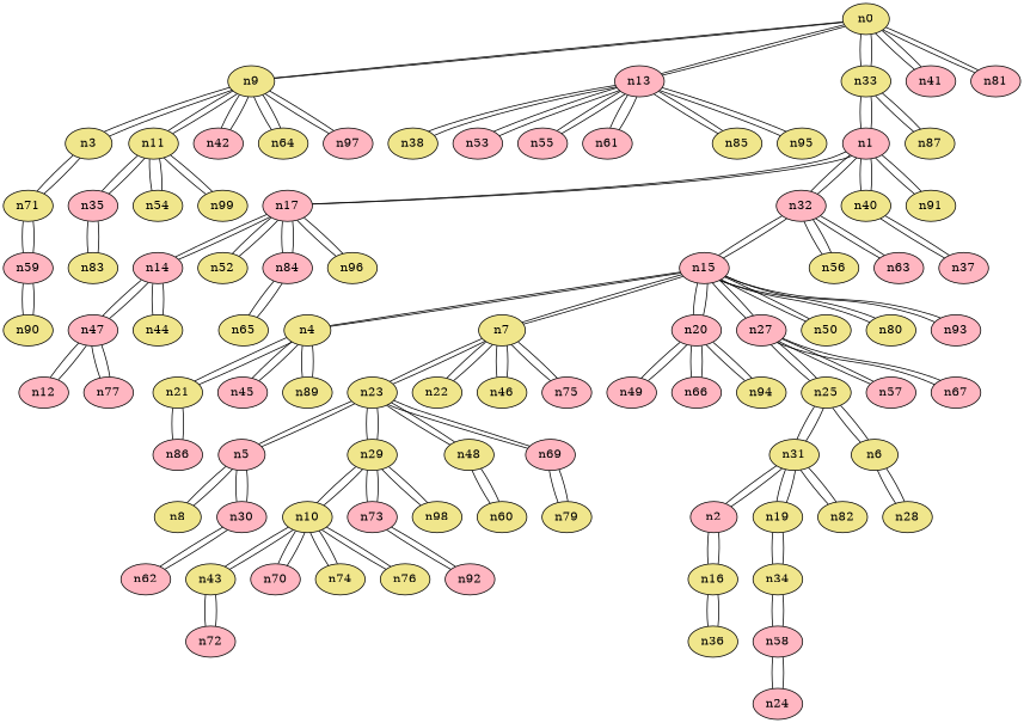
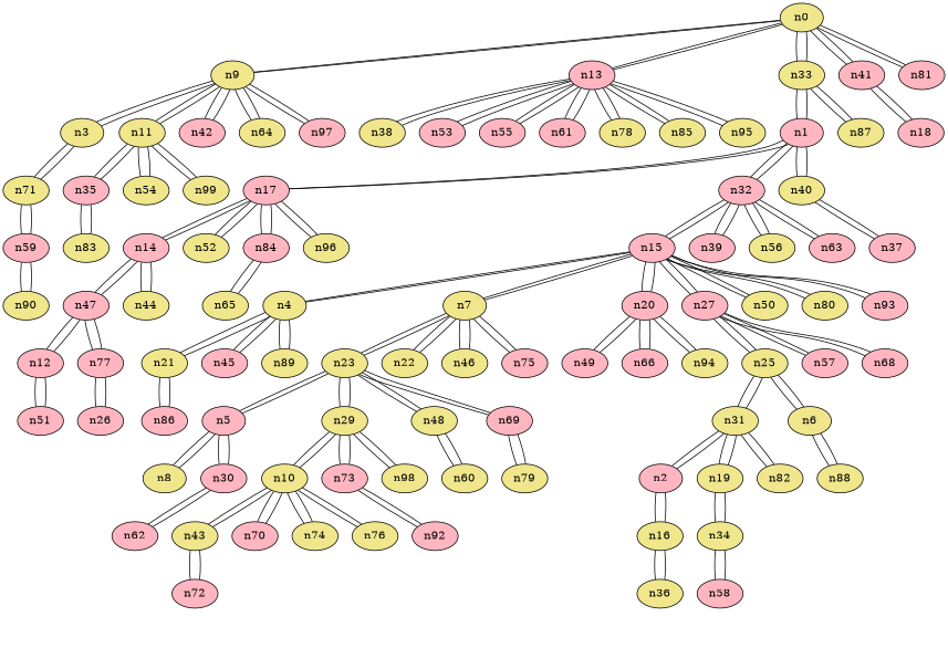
  graph {
    node [fillcolor=khaki style=filled]
    n0
    n9
    n13 [fillcolor=lightpink]
    n33
    n41 [fillcolor=lightpink]
    n81 [fillcolor=lightpink]
    n3
    n11
    n42 [fillcolor=lightpink]
    n64
    n97 [fillcolor=lightpink]
    n38
    n53 [fillcolor=lightpink]
    n55 [fillcolor=lightpink]
    n61 [fillcolor=lightpink]
+   n78
    n85
    n95
    n1 [fillcolor=lightpink]
    n87
+   n18 [fillcolor=lightpink]
    n17 [fillcolor=lightpink]
    n32 [fillcolor=lightpink]
    n40
-   n91
    n14 [fillcolor=lightpink]
    n52
    n84 [fillcolor=lightpink]
    n96
    n15 [fillcolor=lightpink]
+   n39 [fillcolor=lightpink]
    n56
    n63 [fillcolor=lightpink]
    n37 [fillcolor=lightpink]
    n2 [fillcolor=lightpink]
    n16
    n31
    n36
    n25
    n19
    n82
    n71
    n59 [fillcolor=lightpink]
    n4
    n21
    n45 [fillcolor=lightpink]
    n89
    n7
    n20 [fillcolor=lightpink]
    n27 [fillcolor=lightpink]
    n50
    n80
    n93 [fillcolor=lightpink]
    n86 [fillcolor=lightpink]
    n5 [fillcolor=lightpink]
    n8
    n23
    n30 [fillcolor=lightpink]
    n29
    n48
    n69 [fillcolor=lightpink]
    n62 [fillcolor=lightpink]
    n6
-   n88 [label=n28]
+   n88
    n22
    n46
    n75 [fillcolor=lightpink]
    n35 [fillcolor=lightpink]
    n54
    n99
    n10
    n43
    n70 [fillcolor=lightpink]
    n74
    n76
    n73 [fillcolor=lightpink]
    n98
    n72 [fillcolor=lightpink]
    n83
    n12 [fillcolor=lightpink]
    n47 [fillcolor=lightpink]
+   n51 [fillcolor=lightpink]
    n77 [fillcolor=lightpink]
    n44
    n49 [fillcolor=lightpink]
    n66 [fillcolor=lightpink]
    n94
    n57 [fillcolor=lightpink]
-   n68 [fillcolor=lightpink label=n67]
+   n68 [fillcolor=lightpink]
    n65
    n34
    n58 [fillcolor=lightpink]
    n60
    n79
-   n24 [fillcolor=lightpink]
+   n26 [fillcolor=lightpink]
    n92 [fillcolor=lightpink]
    n90
    n0 -- n9
    n0 -- n13
    n0 -- n33
    n0 -- n41
    n0 -- n81
    n9 -- n0
    n9 -- n3
    n9 -- n11
    n9 -- n42
    n9 -- n64
    n9 -- n97
    n13 -- n0
    n13 -- n38
    n13 -- n53
    n13 -- n55
    n13 -- n61
+   n13 -- n78
    n13 -- n85
    n13 -- n95
    n33 -- n0
    n33 -- n1
    n33 -- n87
    n41 -- n0
+   n41 -- n18
    n81 -- n0
    n3 -- n9
    n3 -- n71
    n11 -- n9
    n11 -- n35
    n11 -- n54
    n11 -- n99
    n42 -- n9
    n64 -- n9
    n97 -- n9
    n38 -- n13
    n53 -- n13
    n55 -- n13
    n61 -- n13
+   n78 -- n13
    n85 -- n13
    n95 -- n13
    n1 -- n33
    n1 -- n17
    n1 -- n32
    n1 -- n40
-   n1 -- n91
    n87 -- n33
+   n18 -- n41
    n17 -- n1
    n17 -- n14
    n17 -- n52
    n17 -- n84
    n17 -- n96
    n32 -- n1
    n32 -- n15
+   n32 -- n39
    n32 -- n56
    n32 -- n63
    n40 -- n1
    n40 -- n37
-   n91 -- n1
    n14 -- n17
    n14 -- n47
    n14 -- n44
    n52 -- n17
    n84 -- n17
    n84 -- n65
    n96 -- n17
    n15 -- n32
    n15 -- n4
    n15 -- n7
    n15 -- n20
    n15 -- n27
    n15 -- n50
    n15 -- n80
    n15 -- n93
+   n39 -- n32
    n56 -- n32
    n63 -- n32
    n37 -- n40
    n2 -- n16
    n2 -- n31
    n16 -- n2
    n16 -- n36
    n31 -- n2
    n31 -- n25
    n31 -- n19
    n31 -- n82
    n36 -- n16
    n25 -- n31
    n25 -- n27
    n25 -- n6
    n19 -- n31
    n19 -- n34
    n82 -- n31
    n71 -- n3
    n71 -- n59
    n59 -- n71
    n59 -- n90
    n4 -- n15
    n4 -- n21
    n4 -- n45
    n4 -- n89
    n21 -- n4
    n21 -- n86
    n45 -- n4
    n89 -- n4
    n7 -- n15
    n7 -- n23
    n7 -- n22
    n7 -- n46
    n7 -- n75
    n20 -- n15
    n20 -- n49
    n20 -- n66
    n20 -- n94
    n27 -- n15
    n27 -- n25
    n27 -- n57
    n27 -- n68
    n50 -- n15
    n80 -- n15
    n93 -- n15
    n86 -- n21
    n5 -- n8
    n5 -- n23
    n5 -- n30
    n8 -- n5
    n23 -- n7
    n23 -- n5
    n23 -- n29
    n23 -- n48
    n23 -- n69
    n30 -- n5
    n30 -- n62
    n29 -- n23
    n29 -- n10
    n29 -- n73
    n29 -- n98
    n48 -- n23
    n48 -- n60
    n69 -- n23
    n69 -- n79
    n62 -- n30
    n6 -- n25
    n6 -- n88
    n88 -- n6
    n22 -- n7
    n46 -- n7
    n75 -- n7
    n35 -- n11
    n35 -- n83
    n54 -- n11
    n99 -- n11
    n10 -- n29
    n10 -- n43
    n10 -- n70
    n10 -- n74
    n10 -- n76
    n43 -- n10
    n43 -- n72
    n70 -- n10
    n74 -- n10
    n76 -- n10
    n73 -- n29
    n73 -- n92
    n98 -- n29
    n72 -- n43
    n83 -- n35
    n12 -- n47
+   n12 -- n51
    n47 -- n14
    n47 -- n12
    n47 -- n77
+   n51 -- n12
    n77 -- n47
+   n77 -- n26
    n44 -- n14
    n49 -- n20
    n66 -- n20
    n94 -- n20
    n57 -- n27
    n68 -- n27
    n65 -- n84
    n34 -- n19
    n34 -- n58
    n58 -- n34
-   n58 -- n24
    n60 -- n48
    n79 -- n69
-   n24 -- n58
+   n26 -- n77
    n92 -- n73
    n90 -- n59
  }
